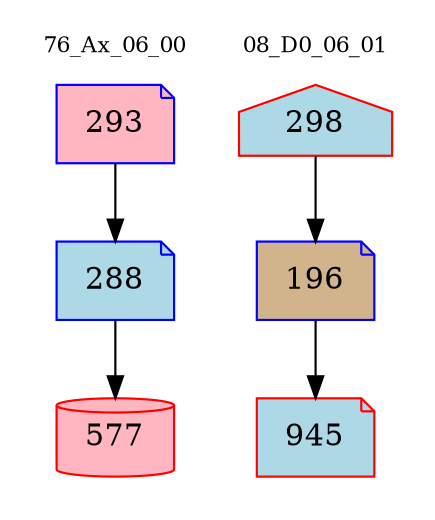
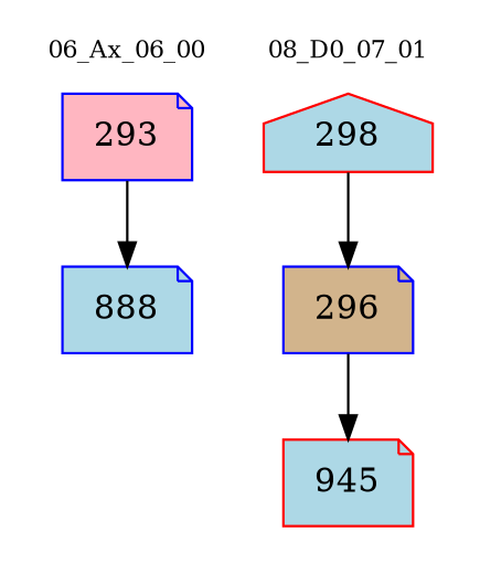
  digraph {
    node [color=blue fillcolor=lightblue shape=note style=filled]
    edge [color=black]
    n1 [fillcolor=lightpink label=293]
-   n2 [label=288]
-   n3 [color=red fillcolor=lightpink label=577 shape=cylinder]
+   n2 [label=888]
    n4 [color=red label=298 shape=house]
-   n5 [fillcolor=tan label=196]
+   n5 [fillcolor=tan label=296]
    n6 [color=red label=945]
    subgraph cluster_1 {
      color=white
      fontsize=10
-     label="76_Ax_06_00"
+     label="06_Ax_06_00"
      n1
      n2
-     n3
    }
    subgraph cluster_2 {
      color=white
      fontsize=10
-     label="08_D0_06_01"
+     label="08_D0_07_01"
      n4
      n5
      n6
    }
    n1 -> n2
-   n2 -> n3
    n4 -> n5
    n5 -> n6
  }
